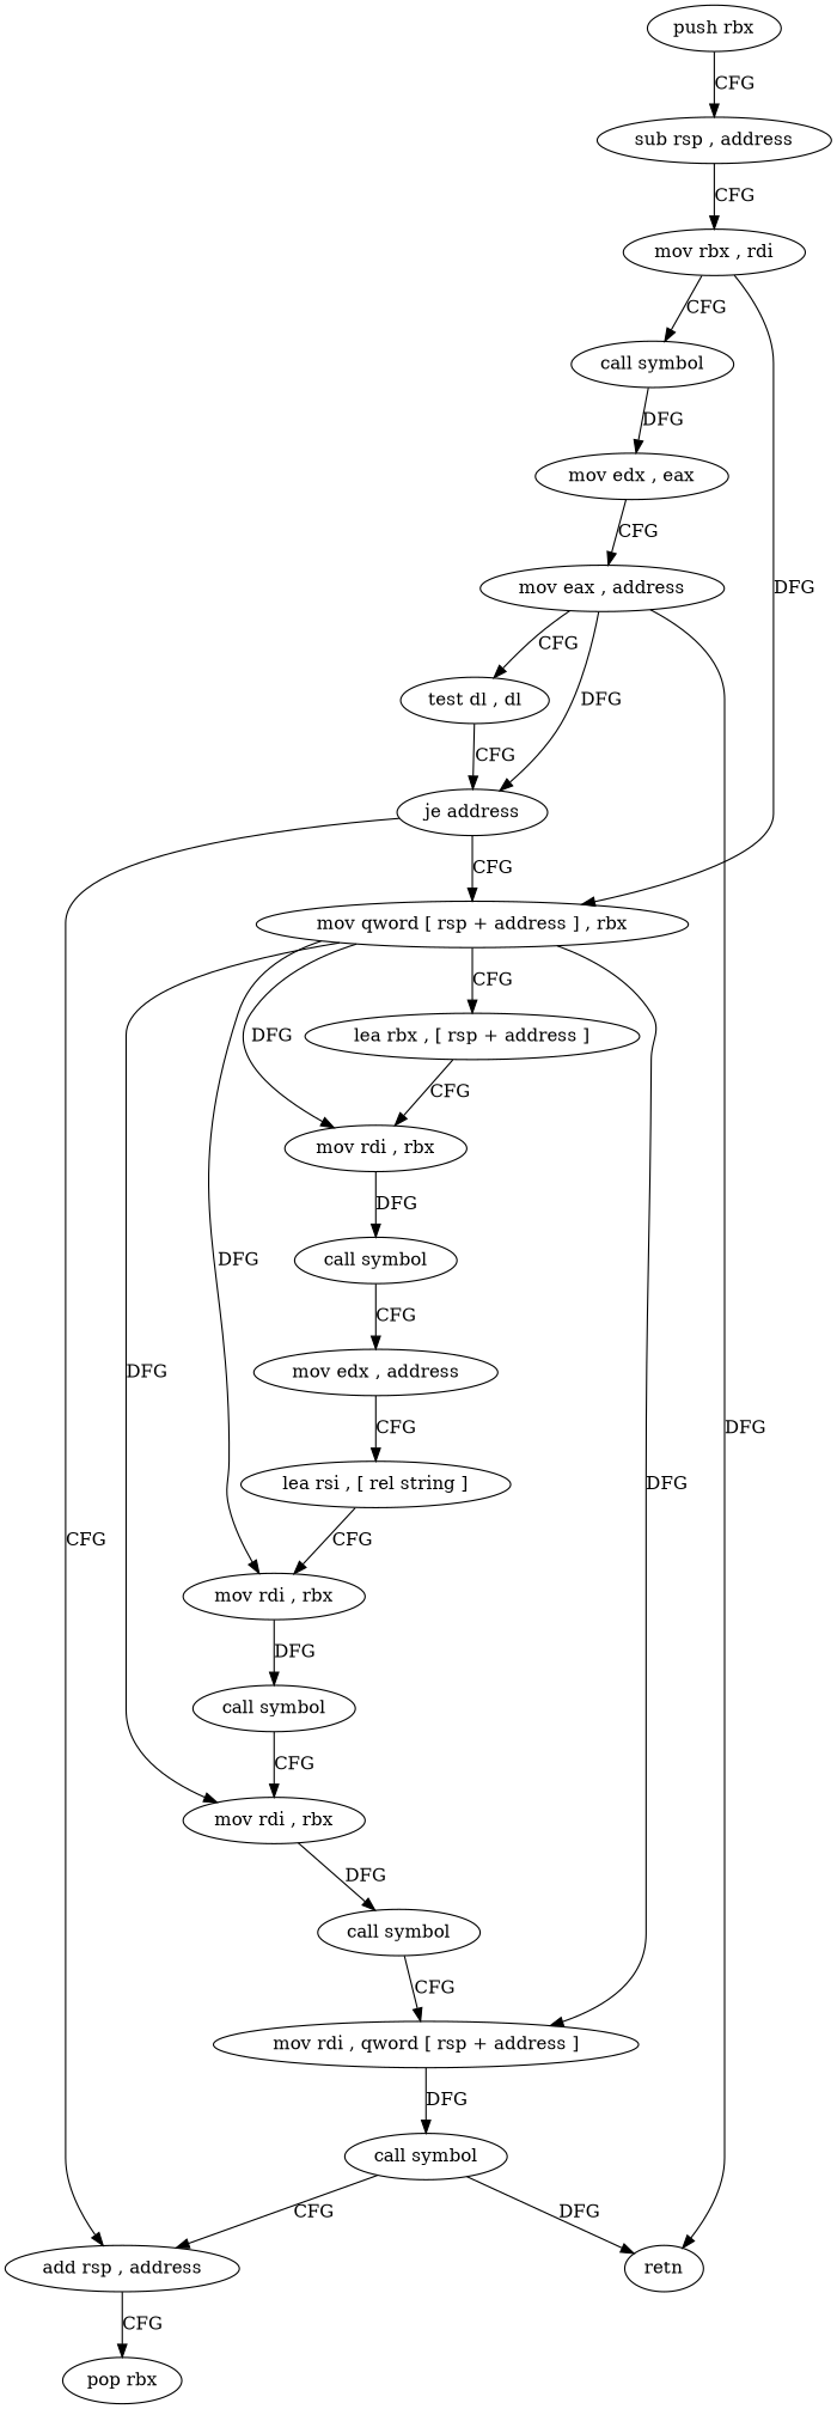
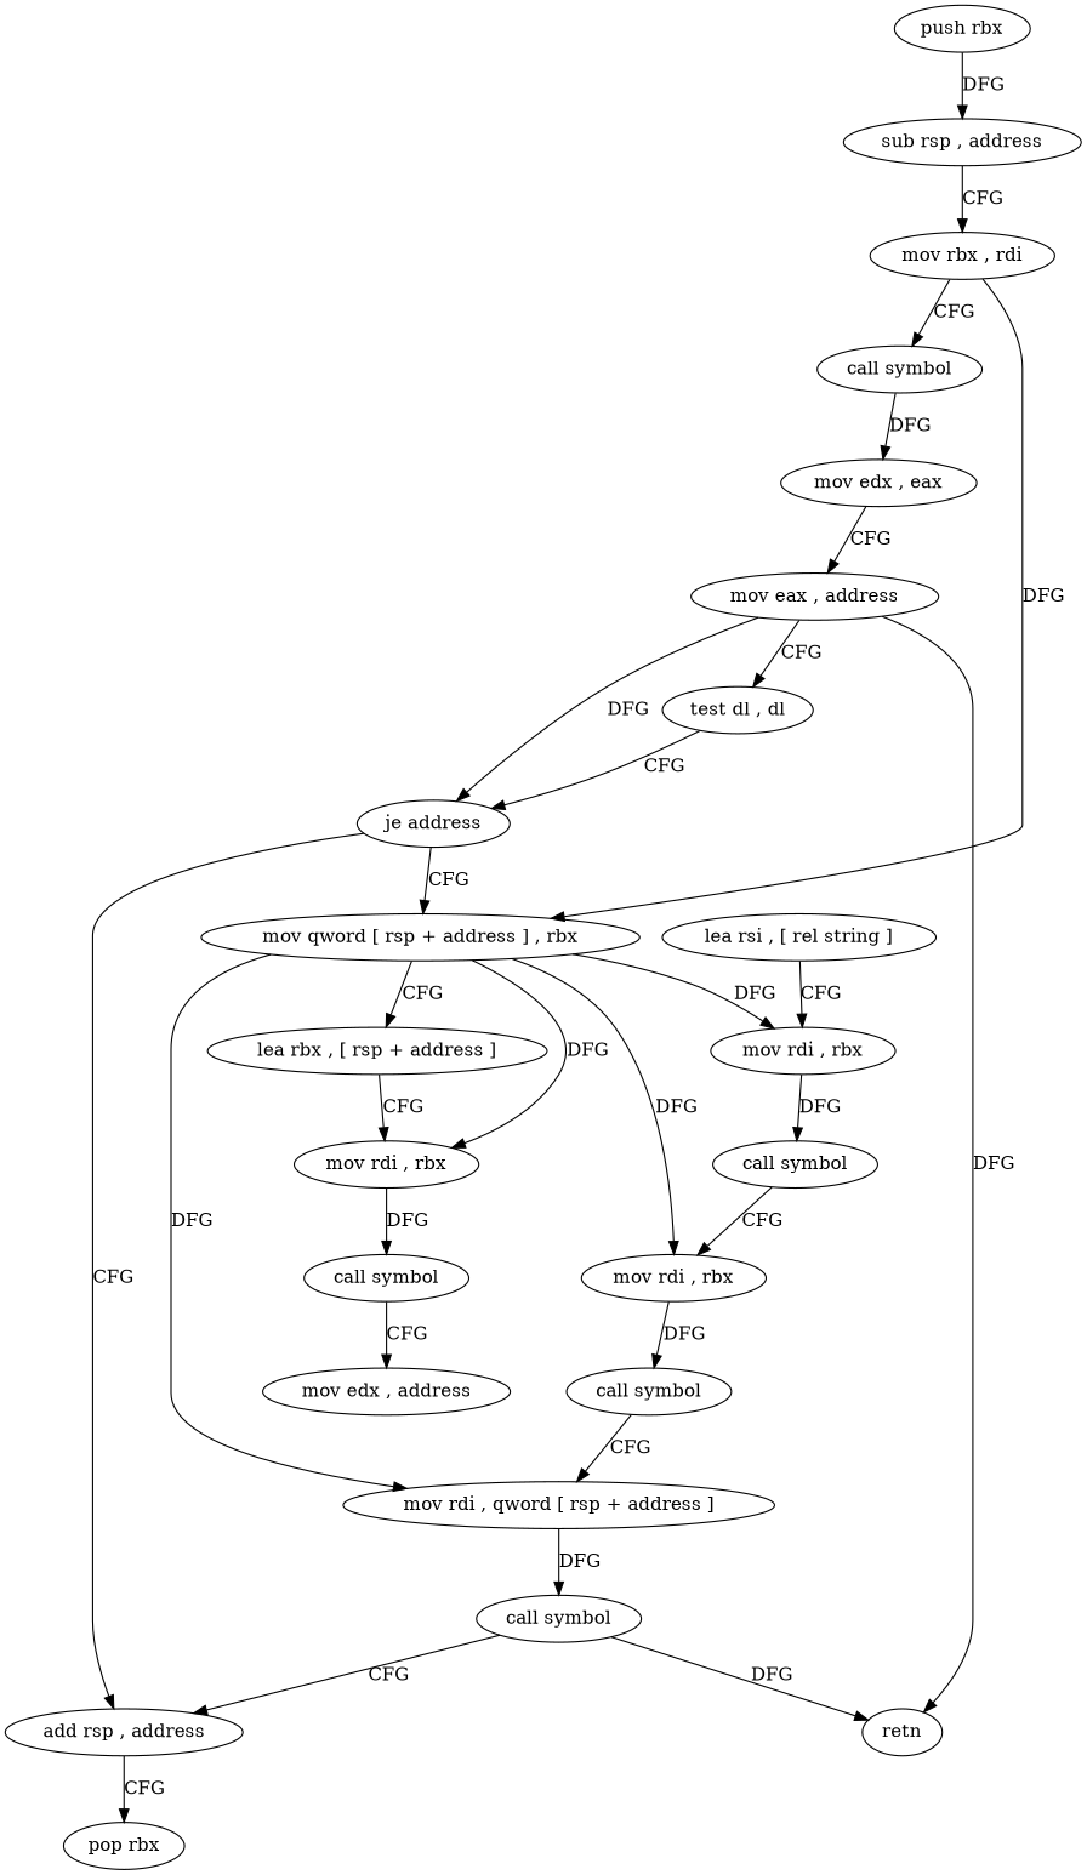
  digraph {
    n1 [label="push rbx"]
    n2 [label="sub rsp , address"]
    n3 [label="mov rbx , rdi"]
    n4 [label="call symbol"]
    n5 [label="mov qword [ rsp + address ] , rbx"]
    n6 [label="mov edx , eax"]
    n7 [label="lea rbx , [ rsp + address ]"]
    n8 [label="mov rdi , rbx"]
    n9 [label="mov rdi , rbx"]
    n10 [label="mov rdi , rbx"]
    n11 [label="mov rdi , qword [ rsp + address ]"]
    n12 [label="mov eax , address"]
    n13 [label="je address"]
    n14 [label="test dl , dl"]
    n15 [label=retn]
    n16 [label="add rsp , address"]
    n17 [label="pop rbx"]
    n18 [label="call symbol"]
    n19 [label="call symbol"]
    n20 [label="call symbol"]
    n21 [label="call symbol"]
    n22 [label="mov edx , address"]
    n23 [label="lea rsi , [ rel string ]"]
-   n1 -> n2 [label=CFG]
+   n1 -> n2 [label=DFG]
    n2 -> n3 [label=CFG]
    n3 -> n4 [label=CFG]
    n3 -> n5 [label=DFG]
    n4 -> n6 [label=DFG]
    n5 -> n7 [label=CFG]
    n5 -> n8 [label=DFG]
    n5 -> n9 [label=DFG]
    n5 -> n10 [label=DFG]
    n5 -> n11 [label=DFG]
    n6 -> n12 [label=CFG]
    n7 -> n8 [label=CFG]
    n8 -> n18 [label=DFG]
    n9 -> n19 [label=DFG]
    n10 -> n20 [label=DFG]
    n11 -> n21 [label=DFG]
    n12 -> n13 [label=DFG]
    n12 -> n14 [label=CFG]
    n12 -> n15 [label=DFG]
    n13 -> n5 [label=CFG]
    n13 -> n16 [label=CFG]
    n14 -> n13 [label=CFG]
    n16 -> n17 [label=CFG]
    n18 -> n22 [label=CFG]
    n19 -> n10 [label=CFG]
    n20 -> n11 [label=CFG]
    n21 -> n15 [label=DFG]
    n21 -> n16 [label=CFG]
-   n22 -> n23 [label=CFG]
    n23 -> n9 [label=CFG]
  }
